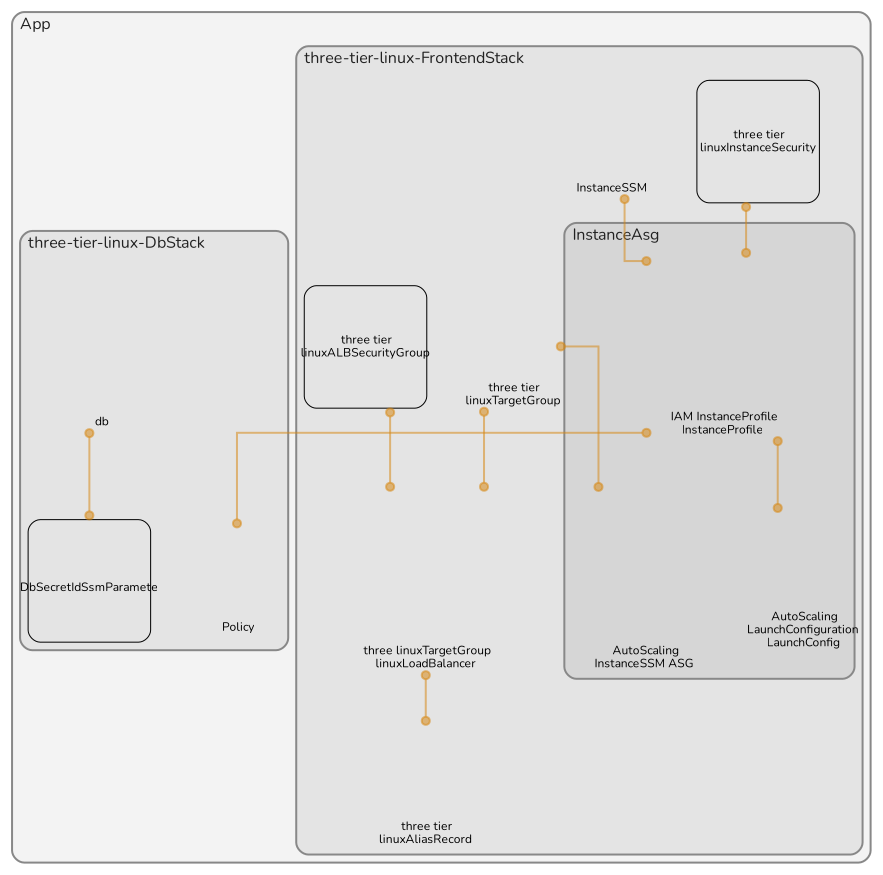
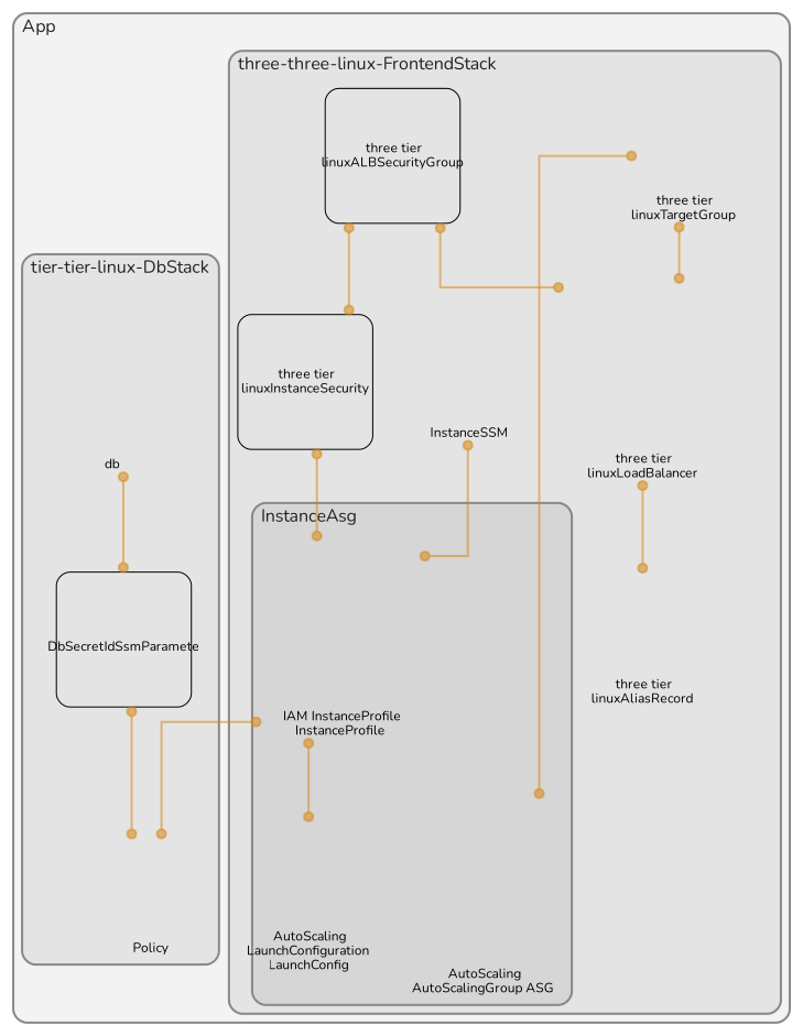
  digraph {
    compound=true
    fontcolor="#222222"
    fontname=Nunito
    fontsize=15
    nodesep=0.60
    rankdir=BT
    ranksep=0.75
    splines=ortho
    node [fixedsize=true fontname=Nunito fontsize=12 labelloc=b margin=8 penwidth=0 shape="node" style=rounded]
    edge [arrowhead=dot arrowtail=dot color="#D5871488" dir=both fontname=Nunito penwidth=2]
    n1 [height=2.4819999999999998 label=" IAM InstanceProfile\nInstanceProfile" width=2]
    n2 [height=1.898 label=" AutoScaling\nLaunchConfiguration\nLaunchConfig" width=1.2]
-   n3 [height=2.4819999999999998 label=" AutoScaling\nInstanceSSM ASG" width=2]
+   n3 [height=2.4819999999999998 label=" AutoScaling\nAutoScalingGroup ASG" width=2]
    n4 [height=1.466 label=" InstanceSSM" width=1.2]
    n5 [height=1.7 label=" three tier\nlinuxInstanceSecurity" labelloc=c shape=box width=1.7 penwidth=""]
    n6 [height=1.7 label=" three tier\nlinuxALBSecurityGroup" labelloc=c shape=box width=1.7 penwidth=""]
-   n7 [height=2.4819999999999998 label=" three linuxTargetGroup\nlinuxLoadBalancer" width=2]
+   n7 [height=2.4819999999999998 label=" three tier\nlinuxLoadBalancer" width=2]
    n8 [height=1.682 label=" three tier\nlinuxAliasRecord" width=1.2]
    n9 [height=1.682 label=" three tier\nlinuxTargetGroup" width=1.2]
    n10 [height=2.266 label=" db" width=2]
    n11 [height=1.7 label="\nDbSecretIdSsmParamete" labelloc=c shape=box width=1.7 penwidth=""]
    n12 [height=1.466 label=" Policy" width=1.2]
    subgraph sub_1 {
      subgraph cluster_2 {
        fillcolor="#f3f3f3"
        fontsize=16
        label=App
        labeljust=l
        labelloc=b
        pencolor="#888888"
        penwidth=2
        style="filled,rounded"
        subgraph cluster_3 {
          fillcolor="#e4e4e4"
          fontsize=16
-         label="three-tier-linux-FrontendStack"
+         label="three-three-linux-FrontendStack"
          labeljust=l
          labelloc=b
          pencolor="#888888"
          penwidth=2
          style="filled,rounded"
          n4
          n5
          n6
          n7
          n8
          n9
          subgraph cluster_4 {
            fillcolor="#d6d6d6"
            fontsize=16
            label=InstanceAsg
            labeljust=l
            labelloc=b
            pencolor="#888888"
            penwidth=2
            style="filled,rounded"
            n1
            n2
            n3
          }
        }
        subgraph cluster_5 {
          fillcolor="#e4e4e4"
          fontsize=16
-         label="three-tier-linux-DbStack"
+         label="tier-tier-linux-DbStack"
          labeljust=l
          labelloc=b
          pencolor="#888888"
          penwidth=2
          style="filled,rounded"
          n10
          n11
          n12
        }
      }
    }
    n1 -> n4
    n1 -> n5
    n2 -> n1
    n3 -> n9
+   n5 -> n6
    n7 -> n6
    n7 -> n9
    n8 -> n7
    n11 -> n10
    n12 -> n1
+   n12 -> n11
  }
